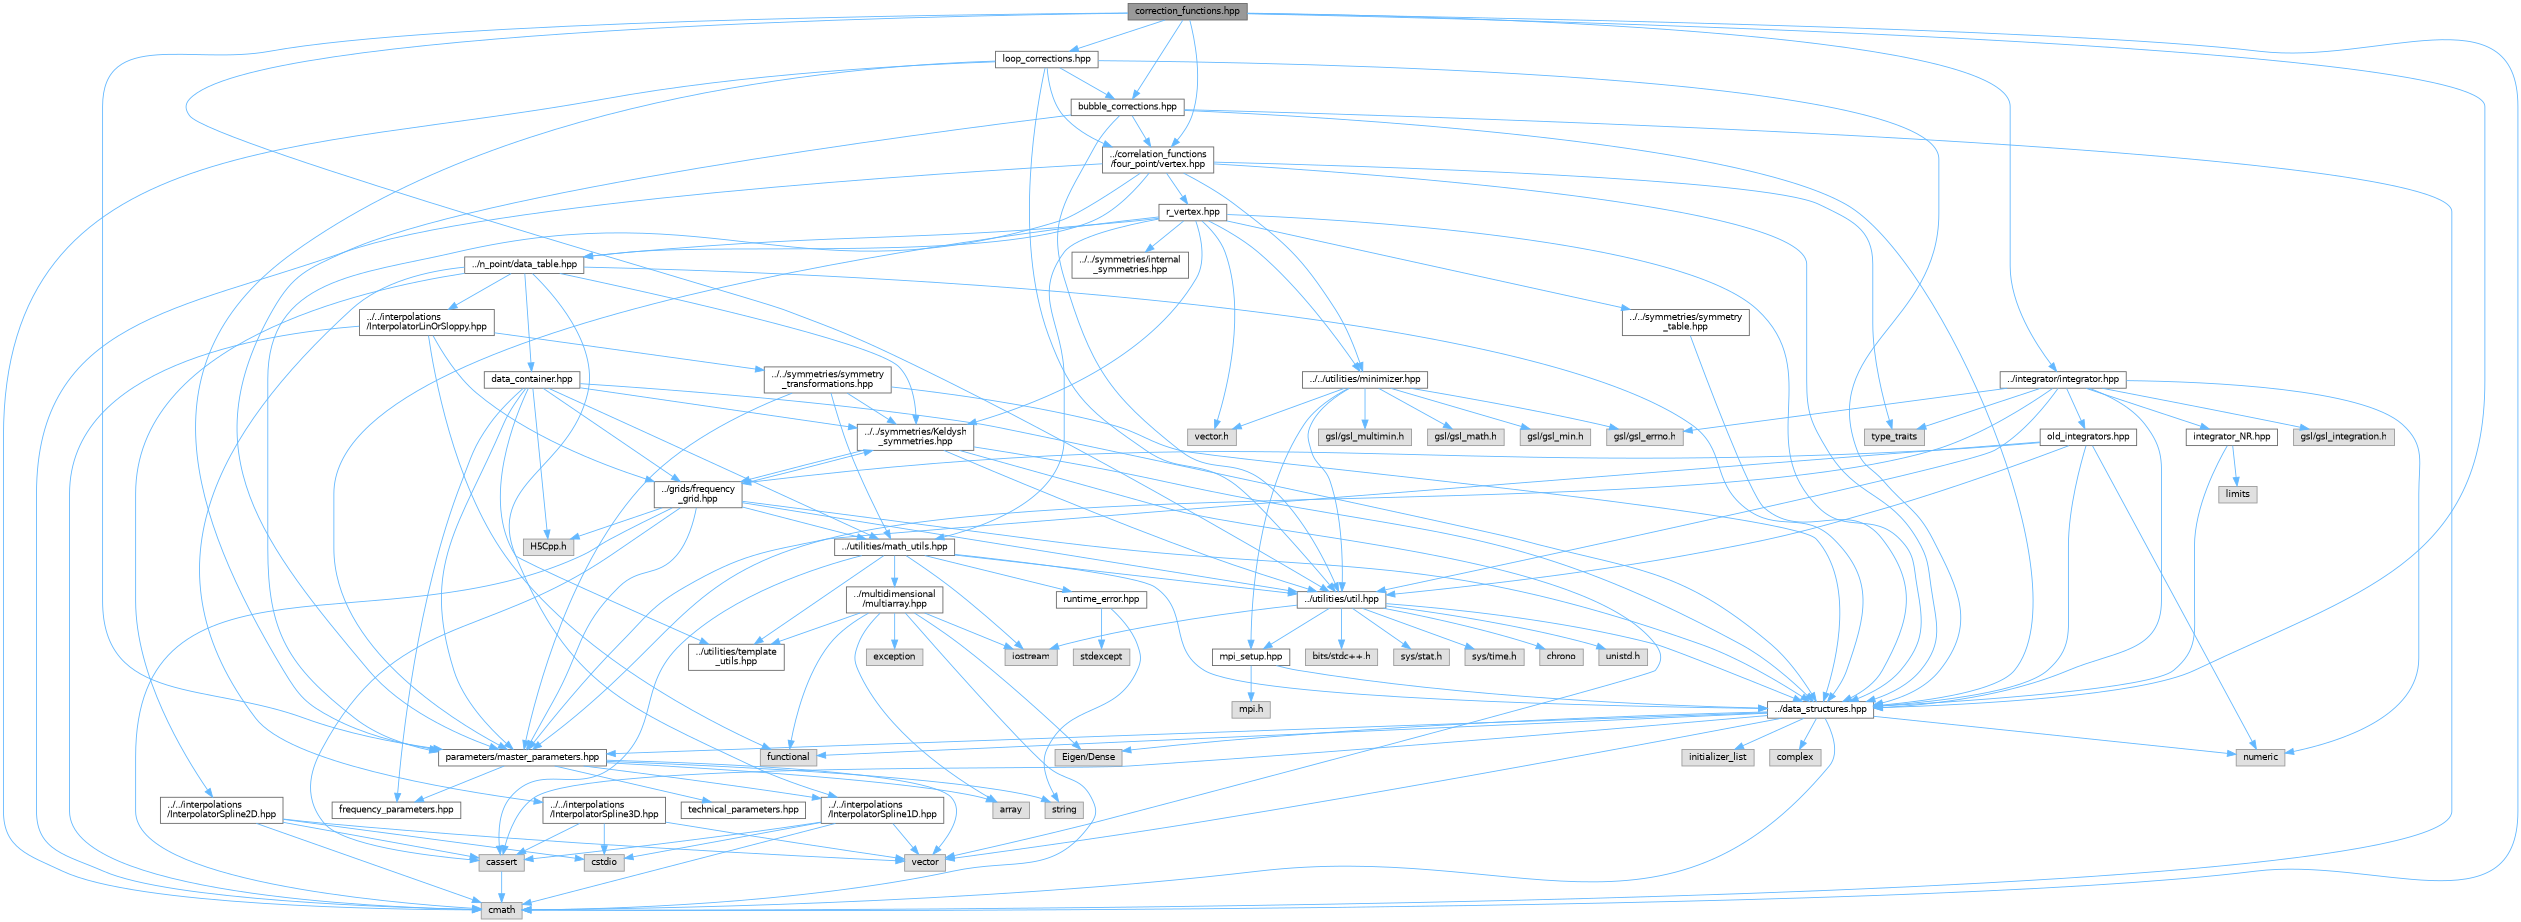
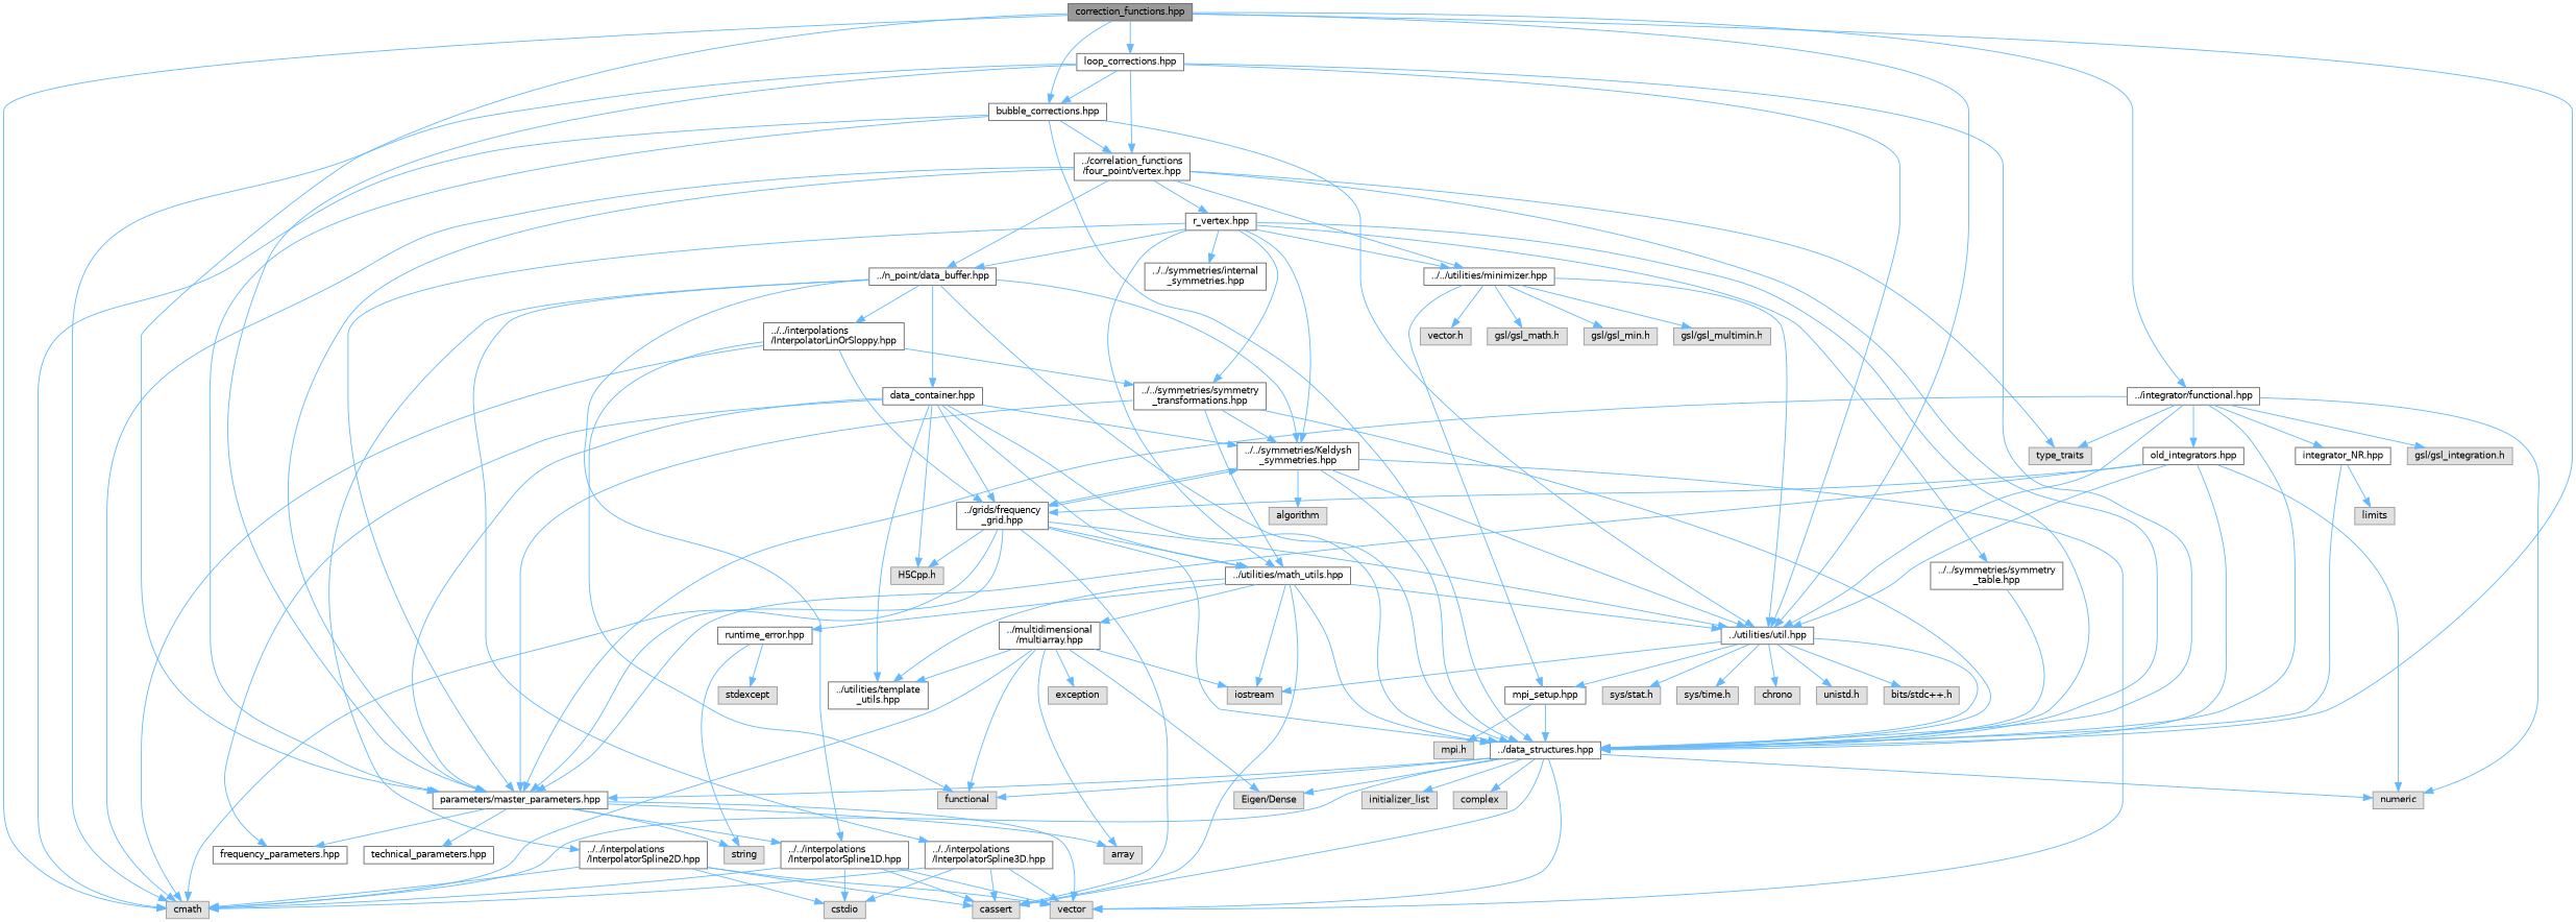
  digraph {
    node [color=grey60 fillcolor="#E0E0E0" fontname=Helvetica fontsize=10 shape=box style=filled]
    edge [color=steelblue1 fontname=Helvetica fontsize=10 labelfontname=Helvetica labelfontsize=10 style=solid]
    n1 [color=gray40 fillcolor=grey60 fontcolor=black height=0.2 label="correction_functions.hpp" width=0.4]
    n2 [color=grey40 fillcolor=white height=0.2 label="../data_structures.hpp" width=0.4]
    n3 [height=0.2 label=cmath width=0.4]
    n4 [color=grey40 fillcolor=white height=0.2 label="parameters/master_parameters.hpp" width=0.4]
    n5 [color=grey40 fillcolor=white height=0.2 label="../correlation_functions\l/four_point/vertex.hpp" width=0.4]
    n6 [color=grey40 fillcolor=white height=0.2 label="../utilities/util.hpp" width=0.4]
    n7 [color=grey40 fillcolor=white height=0.2 label="bubble_corrections.hpp" width=0.4]
    n8 [color=grey40 fillcolor=white height=0.2 label="loop_corrections.hpp" width=0.4]
-   n9 [color=grey40 fillcolor=white height=0.2 label="../integrator/integrator.hpp" width=0.4]
+   n9 [color=grey40 fillcolor=white height=0.2 label="../integrator/functional.hpp" width=0.4]
    n10 [height=0.2 label=complex width=0.4]
    n11 [height=0.2 label=vector width=0.4]
    n12 [height=0.2 label=initializer_list width=0.4]
    n13 [height=0.2 label=functional width=0.4]
    n14 [height=0.2 label=cassert width=0.4]
    n15 [height=0.2 label=numeric width=0.4]
    n16 [height=0.2 label="Eigen/Dense" width=0.4]
    n17 [height=0.2 label=string width=0.4]
    n18 [height=0.2 label=array width=0.4]
    n19 [color=grey40 fillcolor=white height=0.2 label="frequency_parameters.hpp" width=0.4]
    n20 [color=grey40 fillcolor=white height=0.2 label="technical_parameters.hpp" width=0.4]
    n21 [color=grey40 fillcolor=white height=0.2 label="../../interpolations\l/InterpolatorSpline1D.hpp" width=0.4]
    n22 [height=0.2 label=type_traits width=0.4]
    n23 [color=grey40 fillcolor=white height=0.2 label="r_vertex.hpp" width=0.4]
    n24 [color=grey40 fillcolor=white height=0.2 label="../../utilities/minimizer.hpp" width=0.4]
-   n25 [color=grey40 fillcolor=white height=0.2 label="../n_point/data_table.hpp" width=0.4]
+   n25 [color=grey40 fillcolor=white height=0.2 label="../n_point/data_buffer.hpp" width=0.4]
    n26 [height=0.2 label="sys/time.h" width=0.4]
    n27 [height=0.2 label=chrono width=0.4]
    n28 [height=0.2 label="unistd.h" width=0.4]
    n29 [height=0.2 label=iostream width=0.4]
    n30 [height=0.2 label="bits/stdc++.h" width=0.4]
    n31 [height=0.2 label="sys/stat.h" width=0.4]
    n32 [color=grey40 fillcolor=white height=0.2 label="mpi_setup.hpp" width=0.4]
-   n33 [height=0.2 label="gsl/gsl_errno.h" width=0.4]
    n34 [height=0.2 label="gsl/gsl_integration.h" width=0.4]
    n35 [color=grey40 fillcolor=white height=0.2 label="old_integrators.hpp" width=0.4]
    n36 [color=grey40 fillcolor=white height=0.2 label="integrator_NR.hpp" width=0.4]
    n37 [color=grey40 fillcolor=white height=0.2 label="../../symmetries/Keldysh\l_symmetries.hpp" width=0.4]
    n38 [color=grey40 fillcolor=white height=0.2 label="../utilities/math_utils.hpp" width=0.4]
    n39 [color=grey40 fillcolor=white height=0.2 label="../../symmetries/internal\l_symmetries.hpp" width=0.4]
    n40 [color=grey40 fillcolor=white height=0.2 label="../../symmetries/symmetry\l_transformations.hpp" width=0.4]
    n41 [color=grey40 fillcolor=white height=0.2 label="../../symmetries/symmetry\l_table.hpp" width=0.4]
    n42 [height=0.2 label="vector.h" width=0.4]
    n43 [height=0.2 label="gsl/gsl_math.h" width=0.4]
    n44 [height=0.2 label="gsl/gsl_min.h" width=0.4]
    n45 [height=0.2 label="gsl/gsl_multimin.h" width=0.4]
    n46 [color=grey40 fillcolor=white height=0.2 label="data_container.hpp" width=0.4]
    n47 [color=grey40 fillcolor=white height=0.2 label="../../interpolations\l/InterpolatorLinOrSloppy.hpp" width=0.4]
    n48 [color=grey40 fillcolor=white height=0.2 label="../../interpolations\l/InterpolatorSpline2D.hpp" width=0.4]
    n49 [color=grey40 fillcolor=white height=0.2 label="../../interpolations\l/InterpolatorSpline3D.hpp" width=0.4]
+   n50 [height=0.2 label=algorithm width=0.4]
    n51 [color=grey40 fillcolor=white height=0.2 label="../grids/frequency\l_grid.hpp" width=0.4]
    n52 [color=grey40 fillcolor=white height=0.2 label="../multidimensional\l/multiarray.hpp" width=0.4]
    n53 [color=grey40 fillcolor=white height=0.2 label="../utilities/template\l_utils.hpp" width=0.4]
    n54 [color=grey40 fillcolor=white height=0.2 label="runtime_error.hpp" width=0.4]
    n55 [height=0.2 label="H5Cpp.h" width=0.4]
    n56 [height=0.2 label="mpi.h" width=0.4]
    n57 [height=0.2 label=exception width=0.4]
    n58 [height=0.2 label=stdexcept width=0.4]
    n59 [height=0.2 label=cstdio width=0.4]
    n60 [height=0.2 label=limits width=0.4]
    n1 -> n2
    n1 -> n3
    n1 -> n4
-   n1 -> n5
    n1 -> n6
    n1 -> n7
    n1 -> n8
    n1 -> n9
    n2 -> n3
    n2 -> n4
    n2 -> n10
    n2 -> n11
    n2 -> n12
    n2 -> n13
    n2 -> n14
    n2 -> n15
    n2 -> n16
    n4 -> n11
    n4 -> n17
    n4 -> n18
    n4 -> n19
    n4 -> n20
    n4 -> n21
    n5 -> n2
    n5 -> n3
    n5 -> n4
    n5 -> n22
    n5 -> n23
    n5 -> n24
    n5 -> n25
    n6 -> n2
    n6 -> n26
    n6 -> n27
    n6 -> n28
    n6 -> n29
    n6 -> n30
    n6 -> n31
    n6 -> n32
    n7 -> n2
    n7 -> n3
    n7 -> n4
    n7 -> n5
    n7 -> n6
    n8 -> n2
    n8 -> n3
    n8 -> n4
    n8 -> n5
    n8 -> n6
    n8 -> n7
    n9 -> n2
    n9 -> n4
    n9 -> n6
    n9 -> n15
    n9 -> n22
-   n9 -> n33
    n9 -> n34
    n9 -> n35
    n9 -> n36
    n21 -> n3
    n21 -> n11
    n21 -> n14
    n21 -> n59
    n23 -> n2
    n23 -> n4
    n23 -> n24
    n23 -> n25
    n23 -> n37
    n23 -> n38
    n23 -> n39
-   n23 -> n42
+   n23 -> n40
    n23 -> n41
    n24 -> n6
    n24 -> n32
-   n24 -> n33
    n24 -> n42
    n24 -> n43
    n24 -> n44
    n24 -> n45
    n25 -> n2
    n25 -> n21
    n25 -> n37
    n25 -> n46
    n25 -> n47
    n25 -> n48
    n25 -> n49
    n32 -> n2
    n32 -> n56
    n35 -> n2
    n35 -> n4
    n35 -> n6
    n35 -> n15
    n35 -> n51
    n36 -> n2
    n36 -> n60
    n37 -> n2
    n37 -> n6
    n37 -> n11
+   n37 -> n50
    n37 -> n51
    n38 -> n2
    n38 -> n6
    n38 -> n14
    n38 -> n29
    n38 -> n52
    n38 -> n53
    n38 -> n54
    n40 -> n2
    n40 -> n4
    n40 -> n37
    n40 -> n38
    n41 -> n2
    n46 -> n2
    n46 -> n4
    n46 -> n19
    n46 -> n37
    n46 -> n38
    n46 -> n51
    n46 -> n53
    n46 -> n55
    n47 -> n3
    n47 -> n13
    n47 -> n40
    n47 -> n51
    n48 -> n3
    n48 -> n11
    n48 -> n14
    n48 -> n59
-   n14 -> n3
+   n49 -> n3
    n49 -> n11
    n49 -> n14
    n49 -> n59
    n51 -> n2
    n51 -> n3
    n51 -> n4
    n51 -> n6
    n51 -> n14
    n51 -> n37
    n51 -> n38
    n51 -> n55
    n52 -> n3
    n52 -> n13
    n52 -> n16
    n52 -> n18
    n52 -> n29
    n52 -> n53
    n52 -> n57
    n54 -> n17
    n54 -> n58
  }
